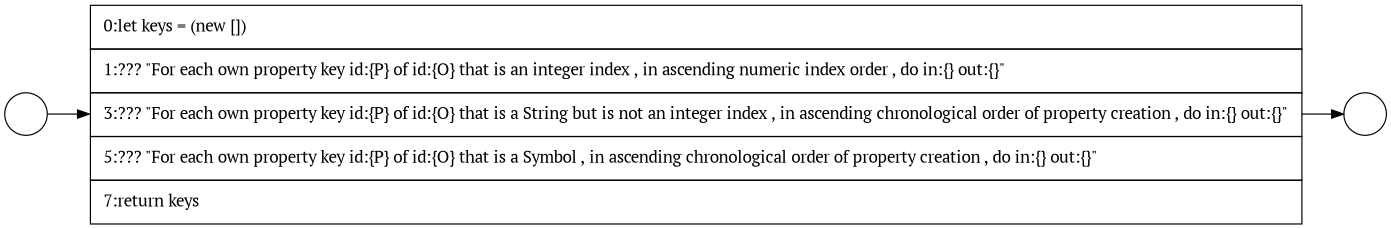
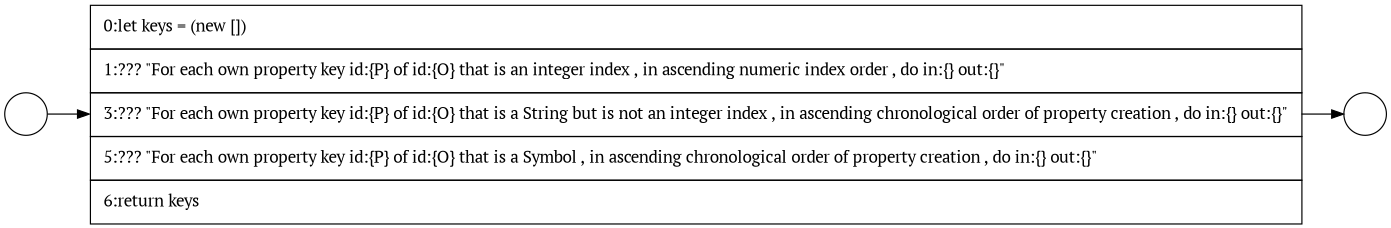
  digraph {
    rankdir=LR
    fontname="PT Serif"
    node [color=black fillcolor=white shape=circle style=filled fontname="PT Serif"]
    edge [color=black fontname="PT Serif"]
    n1 [label=" "]
-   n2 [label=<<font color="black">     <table border="0" cellborder="1" cellspacing="0" cellpadding="10">       <tr><td align="left">0:let keys = (new [])</td></tr>       <tr><td align="left">1:??? &quot;For each own property key id:{P} of id:{O} that is an integer index , in ascending numeric index order , do in:{} out:{}&quot;</td></tr>       <tr><td align="left">3:??? &quot;For each own property key id:{P} of id:{O} that is a String but is not an integer index , in ascending chronological order of property creation , do in:{} out:{}&quot;</td></tr>       <tr><td align="left">5:??? &quot;For each own property key id:{P} of id:{O} that is a Symbol , in ascending chronological order of property creation , do in:{} out:{}&quot;</td></tr>       <tr><td align="left">7:return keys</td></tr>     </table>   </font>> margin=0 shape=none]
+   n2 [label=<<font color="black">     <table border="0" cellborder="1" cellspacing="0" cellpadding="10">       <tr><td align="left">0:let keys = (new [])</td></tr>       <tr><td align="left">1:??? &quot;For each own property key id:{P} of id:{O} that is an integer index , in ascending numeric index order , do in:{} out:{}&quot;</td></tr>       <tr><td align="left">3:??? &quot;For each own property key id:{P} of id:{O} that is a String but is not an integer index , in ascending chronological order of property creation , do in:{} out:{}&quot;</td></tr>       <tr><td align="left">5:??? &quot;For each own property key id:{P} of id:{O} that is a Symbol , in ascending chronological order of property creation , do in:{} out:{}&quot;</td></tr>       <tr><td align="left">6:return keys</td></tr>     </table>   </font>> margin=0 shape=none]
    n3 [label=" "]
    n1 -> n2
    n2 -> n3
  }
